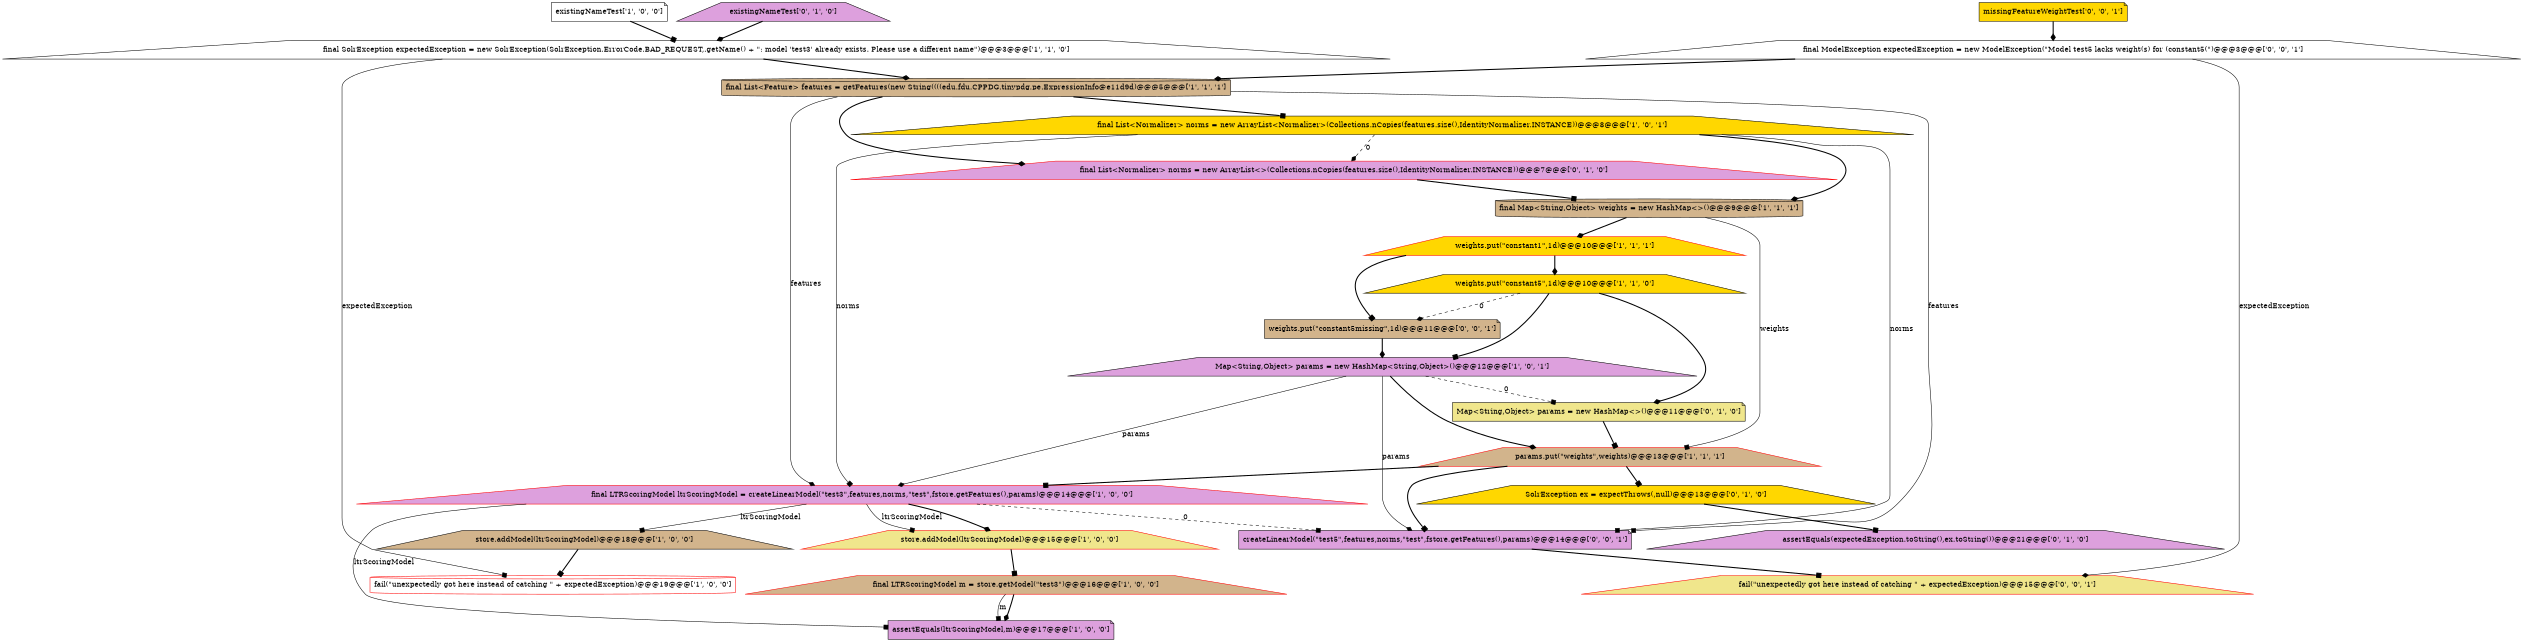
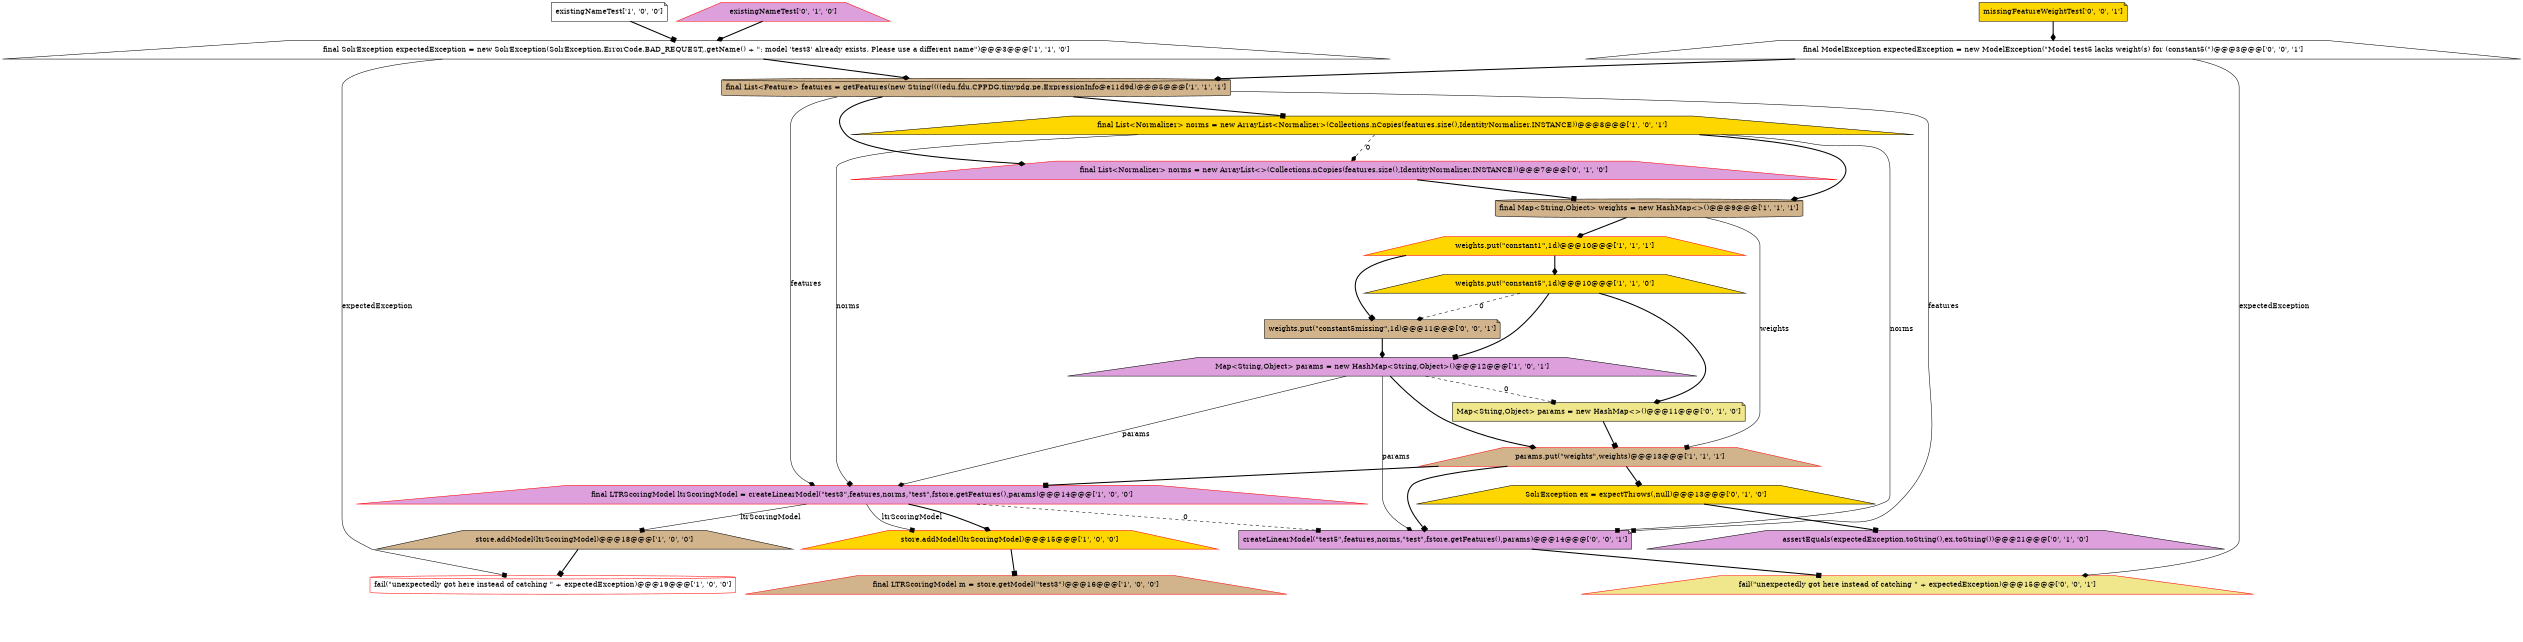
  digraph {
    node [color=black fillcolor=plum shape=trapezium style=filled]
    edge [arrowhead=box style=bold]
    n1 [label="assertEquals(expectedException.toString(),ex.toString())@@@21@@@['0', '1', '0']"]
    n2 [color=red fillcolor=khaki label="fail(\"unexpectedly got here instead of catching \" + expectedException)@@@15@@@['0', '0', '1']"]
    n3 [fillcolor=tan label="store.addModel(ltrScoringModel)@@@18@@@['1', '0', '0']"]
    n4 [color=red fillcolor=white label="fail(\"unexpectedly got here instead of catching \" + expectedException)@@@19@@@['1', '0', '0']" shape=cylinder]
    n5 [label="createLinearModel(\"test5\",features,norms,\"test\",fstore.getFeatures(),params)@@@14@@@['0', '0', '1']" shape=note]
    n6 [color=red fillcolor=tan label="final LTRScoringModel m = store.getModel(\"test3\")@@@16@@@['1', '0', '0']"]
-   n7 [label="assertEquals(ltrScoringModel,m)@@@17@@@['1', '0', '0']" shape=note]
    n8 [fillcolor=khaki label="Map<String,Object> params = new HashMap<>()@@@11@@@['0', '1', '0']" shape=note]
    n9 [color=red fillcolor=tan label="params.put(\"weights\",weights)@@@13@@@['1', '1', '1']"]
    n10 [color=red label="final LTRScoringModel ltrScoringModel = createLinearModel(\"test3\",features,norms,\"test\",fstore.getFeatures(),params)@@@14@@@['1', '0', '0']"]
    n11 [fillcolor=gold label="SolrException ex = expectThrows(,null)@@@13@@@['0', '1', '0']"]
    n12 [fillcolor=tan label="final List<Feature> features = getFeatures(new String((((edu.fdu.CPPDG.tinypdg.pe.ExpressionInfo@e11d9d)@@@5@@@['1', '1', '1']" shape=cylinder]
    n13 [fillcolor=gold label="final List<Normalizer> norms = new ArrayList<Normalizer>(Collections.nCopies(features.size(),IdentityNormalizer.INSTANCE))@@@8@@@['1', '0', '1']"]
    n14 [color=red label="final List<Normalizer> norms = new ArrayList<>(Collections.nCopies(features.size(),IdentityNormalizer.INSTANCE))@@@7@@@['0', '1', '0']"]
-   n15 [color=red fillcolor=khaki label="store.addModel(ltrScoringModel)@@@15@@@['1', '0', '0']"]
+   n15 [color=red fillcolor=gold label="store.addModel(ltrScoringModel)@@@15@@@['1', '0', '0']"]
    n16 [fillcolor=tan label="final Map<String,Object> weights = new HashMap<>()@@@9@@@['1', '1', '1']" shape=cylinder]
    n17 [fillcolor=tan label="weights.put(\"constant5missing\",1d)@@@11@@@['0', '0', '1']" shape=note]
    n18 [label="Map<String,Object> params = new HashMap<String,Object>()@@@12@@@['1', '0', '1']"]
    n19 [fillcolor=white label="final ModelException expectedException = new ModelException(\"Model test5 lacks weight(s) for (constant5(\")@@@3@@@['0', '0', '1']"]
    n20 [color=red fillcolor=gold label="weights.put(\"constant1\",1d)@@@10@@@['1', '1', '1']"]
    n21 [fillcolor=gold label="weights.put(\"constant5\",1d)@@@10@@@['1', '1', '0']"]
    n22 [fillcolor=white label="final SolrException expectedException = new SolrException(SolrException.ErrorCode.BAD_REQUEST,.getName() + \": model 'test3' already exists. Please use a different name\")@@@3@@@['1', '1', '0']"]
    n23 [fillcolor=white label="existingNameTest['1', '0', '0']" shape=note]
    n24 [fillcolor=gold label="missingFeatureWeightTest['0', '0', '1']" shape=note]
-   n25 [label="existingNameTest['0', '1', '0']"]
+   n25 [color=red label="existingNameTest['0', '1', '0']"]
    n3 -> n4
    n5 -> n2
-   n6 -> n7 [arrowhead=diamond]
-   n6 -> n7 [label=m style=solid]
    n8 -> n9
    n9 -> n5
    n9 -> n10
    n9 -> n11
    n10 -> n3 [label=ltrScoringModel style=solid]
    n10 -> n5 [label=0 style=dashed]
-   n10 -> n7 [label=ltrScoringModel style=solid]
    n10 -> n15 [arrowhead=diamond]
    n10 -> n15 [label=ltrScoringModel style=solid]
    n11 -> n1
    n12 -> n5 [label=features style=solid]
    n12 -> n10 [arrowhead=diamond label=features style=solid]
    n12 -> n13
    n12 -> n14 [arrowhead=diamond]
    n13 -> n5 [label=norms style=solid]
    n13 -> n10 [label=norms style=solid]
    n13 -> n14 [arrowhead=diamond label=0 style=dashed]
    n13 -> n16 [arrowhead=diamond]
    n14 -> n16
    n15 -> n6
    n16 -> n9 [label=weights style=solid]
    n16 -> n20 [arrowhead=diamond]
    n17 -> n18 [arrowhead=diamond]
    n18 -> n5 [arrowhead=diamond label=params style=solid]
    n18 -> n8 [label=0 style=dashed]
    n18 -> n9 [arrowhead=diamond]
    n18 -> n10 [arrowhead=diamond label=params style=solid]
    n19 -> n2 [arrowhead=diamond label=expectedException style=solid]
    n19 -> n12 [arrowhead=diamond]
    n20 -> n17
    n20 -> n21 [arrowhead=diamond]
    n21 -> n8 [arrowhead=diamond]
    n21 -> n17 [arrowhead=diamond label=0 style=dashed]
    n21 -> n18
    n22 -> n4 [label=expectedException style=solid]
    n22 -> n12 [arrowhead=diamond]
    n23 -> n22
    n24 -> n19 [arrowhead=diamond]
    n25 -> n22 [arrowhead=diamond]
  }
